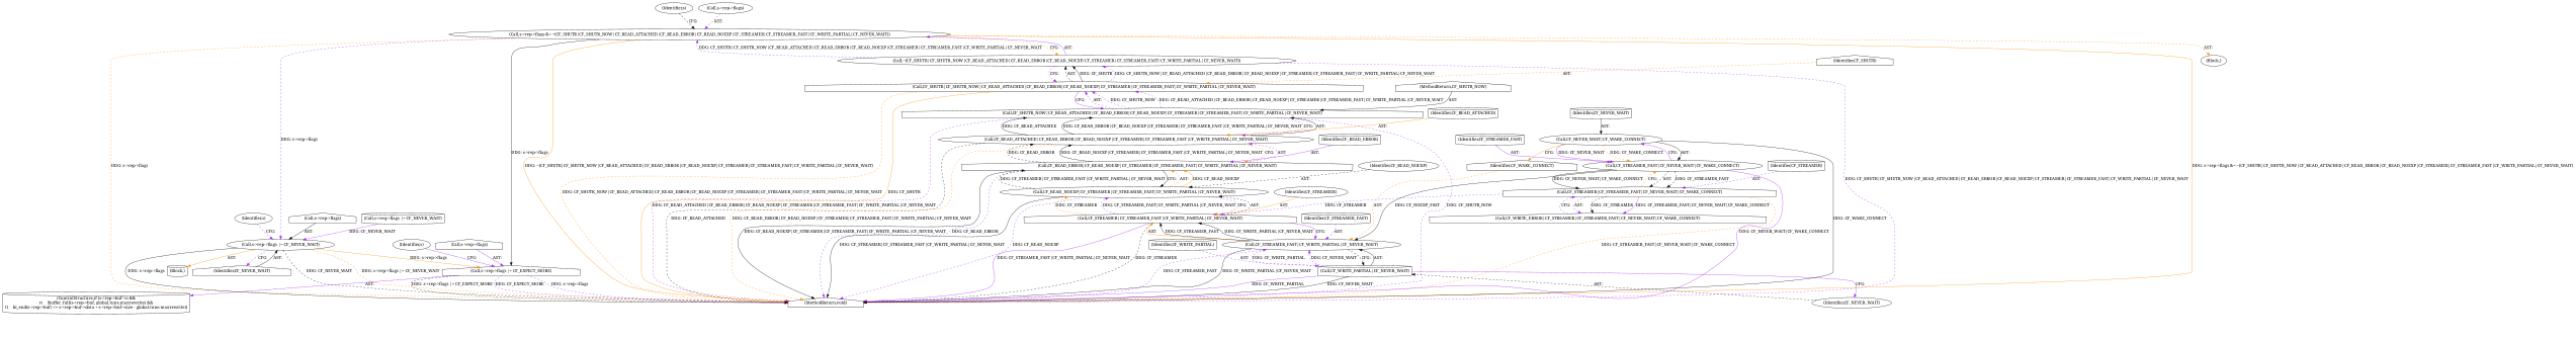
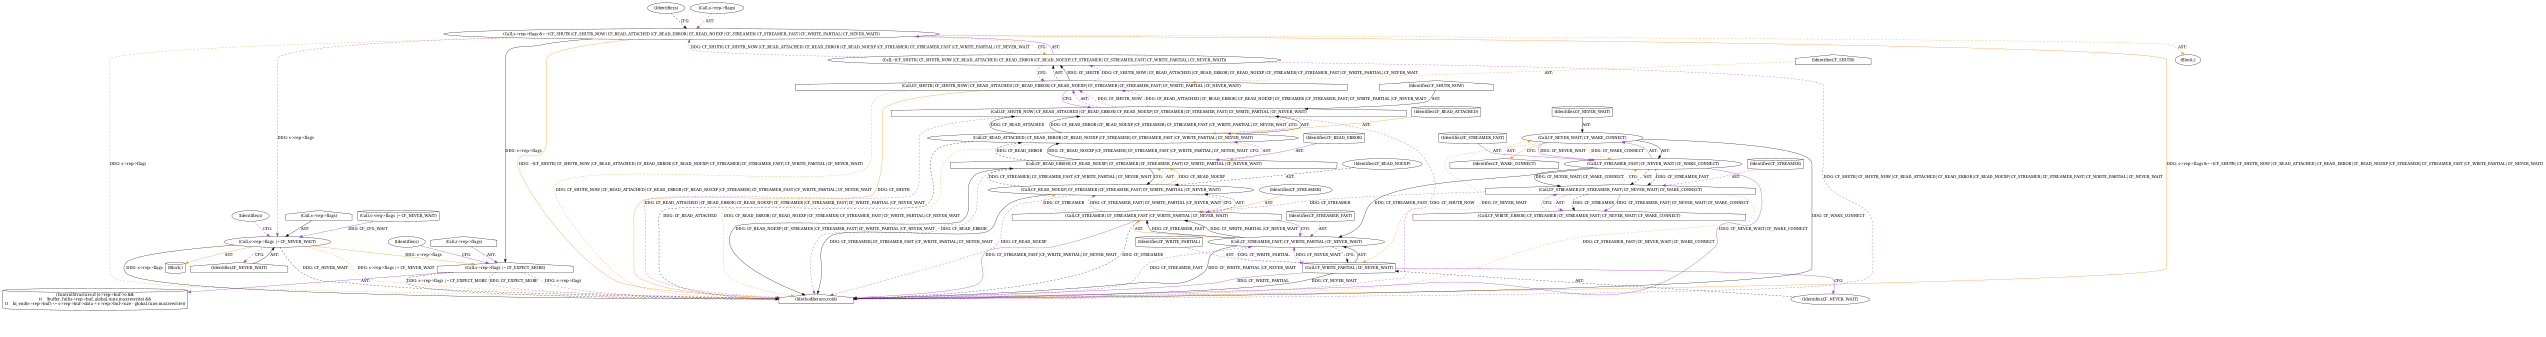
  digraph {
    fontname="Noto Serif"
    node [fontname="Noto Serif" shape=ellipse]
    edge [color=purple fontname="Noto Serif" style=dashed]
    n1 [label="(Call,s->rep->flags &= ~(CF_SHUTR|CF_SHUTR_NOW|CF_READ_ATTACHED|CF_READ_ERROR|CF_READ_NOEXP|CF_STREAMER|CF_STREAMER_FAST|CF_WRITE_PARTIAL|CF_NEVER_WAIT))"]
    n2 [label="(Call,~(CF_SHUTR|CF_SHUTR_NOW|CF_READ_ATTACHED|CF_READ_ERROR|CF_READ_NOEXP|CF_STREAMER|CF_STREAMER_FAST|CF_WRITE_PARTIAL|CF_NEVER_WAIT))"]
    n3 [label="(Call,s->rep->flags |= CF_NEVER_WAIT)"]
    n4 [label="(Call,s->rep->flags |= CF_EXPECT_MORE)" shape=house]
    n5 [label="(MethodReturn,void)" shape=house]
    n6 [label="(Block,)"]
    n7 [label="(Call,CF_SHUTR|CF_SHUTR_NOW|CF_READ_ATTACHED|CF_READ_ERROR|CF_READ_NOEXP|CF_STREAMER|CF_STREAMER_FAST|CF_WRITE_PARTIAL|CF_NEVER_WAIT)" shape=house]
    n8 [label="(Identifier,CF_NEVER_WAIT)" shape=house]
    n9 [label="(Block,)" shape=cylinder]
    n10 [label="(ControlStructure,if (s->rep->buf->o &&\n\t\t    !buffer_full(s->rep->buf, global.tune.maxrewrite) &&\n\t\t    bi_end(s->rep->buf) <= s->rep->buf->data + s->rep->buf->size - global.tune.maxrewrite))" shape=cylinder]
    n11 [label="(Call,CF_SHUTR_NOW|CF_READ_ATTACHED|CF_READ_ERROR|CF_READ_NOEXP|CF_STREAMER|CF_STREAMER_FAST|CF_WRITE_PARTIAL|CF_NEVER_WAIT)" shape=house]
    n12 [label="(Call,CF_READ_ATTACHED|CF_READ_ERROR|CF_READ_NOEXP|CF_STREAMER|CF_STREAMER_FAST|CF_WRITE_PARTIAL|CF_NEVER_WAIT)"]
    n13 [label="(Call,CF_READ_ERROR|CF_READ_NOEXP|CF_STREAMER|CF_STREAMER_FAST|CF_WRITE_PARTIAL|CF_NEVER_WAIT)" shape=house]
    n14 [label="(Call,CF_READ_NOEXP|CF_STREAMER|CF_STREAMER_FAST|CF_WRITE_PARTIAL|CF_NEVER_WAIT)"]
    n15 [label="(Call,CF_STREAMER|CF_STREAMER_FAST|CF_WRITE_PARTIAL|CF_NEVER_WAIT)" shape=house]
    n16 [label="(Call,CF_STREAMER_FAST|CF_WRITE_PARTIAL|CF_NEVER_WAIT)"]
    n17 [label="(Call,CF_WRITE_PARTIAL|CF_NEVER_WAIT)" shape=cylinder]
    n18 [label="(Call,CF_STREAMER|CF_STREAMER_FAST|CF_NEVER_WAIT|CF_WAKE_CONNECT)" shape=house]
    n19 [label="(Call,CF_STREAMER_FAST|CF_NEVER_WAIT|CF_WAKE_CONNECT)"]
    n20 [label="(Call,CF_WRITE_ERROR|CF_STREAMER|CF_STREAMER_FAST|CF_NEVER_WAIT|CF_WAKE_CONNECT)" shape=house]
    n21 [label="(Call,CF_NEVER_WAIT|CF_WAKE_CONNECT)"]
    n22 [label="(Identifier,CF_WAKE_CONNECT)" shape=house]
    n23 [label="(Identifier,CF_NEVER_WAIT)"]
    n24 [label="(Call,s->req->flags |= CF_NEVER_WAIT)" shape=cylinder]
    n25 [label="(Identifier,CF_SHUTR)" shape=house]
    n26 [label="(Identifier,CF_READ_ATTACHED)" shape=cylinder]
    n27 [label="(Identifier,CF_READ_NOEXP)"]
-   n28 [label="(MethodReturn,CF_SHUTR_NOW)" shape=house]
+   n28 [label="(Identifier,CF_SHUTR_NOW)" shape=house]
    n29 [label="(Identifier,CF_STREAMER_FAST)" shape=cylinder]
    n30 [label="(Identifier,CF_WRITE_PARTIAL)" shape=cylinder]
    n31 [label="(Identifier,s)"]
    n32 [label="(Identifier,CF_STREAMER)" shape=cylinder]
    n33 [label="(Identifier,s)"]
    n34 [label="(Call,s->rep->flags)" shape=house]
    n35 [label="(Identifier,CF_NEVER_WAIT)" shape=cylinder]
    n36 [label="(Identifier,CF_READ_ERROR)" shape=cylinder]
    n37 [label="(Identifier,CF_STREAMER)"]
    n38 [label="(Call,s->rep->flags)" shape=house]
    n39 [label="(Identifier,CF_STREAMER_FAST)" shape=cylinder]
    n40 [label="(Call,s->rep->flags)"]
    n41 [label="(Identifier,s)"]
    n1 -> n2 [color=darkorange label="CFG: "]
    n1 -> n3 [label="DDG: s->rep->flags"]
    n1 -> n4 [color=black label="DDG: s->rep->flags" style=solid]
    n1 -> n5 [color=darkorange label="DDG: ~(CF_SHUTR|CF_SHUTR_NOW|CF_READ_ATTACHED|CF_READ_ERROR|CF_READ_NOEXP|CF_STREAMER|CF_STREAMER_FAST|CF_WRITE_PARTIAL|CF_NEVER_WAIT)" style=solid]
    n1 -> n5 [color=darkorange label="DDG: s->rep->flags"]
    n1 -> n5 [color=darkorange label="DDG: s->rep->flags &= ~(CF_SHUTR|CF_SHUTR_NOW|CF_READ_ATTACHED|CF_READ_ERROR|CF_READ_NOEXP|CF_STREAMER|CF_STREAMER_FAST|CF_WRITE_PARTIAL|CF_NEVER_WAIT)" style=solid]
    n1 -> n6 [color=darkorange label="AST: "]
    n2 -> n1 [label="AST: " style=solid]
    n2 -> n1 [label="DDG: CF_SHUTR|CF_SHUTR_NOW|CF_READ_ATTACHED|CF_READ_ERROR|CF_READ_NOEXP|CF_STREAMER|CF_STREAMER_FAST|CF_WRITE_PARTIAL|CF_NEVER_WAIT"]
    n2 -> n5 [label="DDG: CF_SHUTR|CF_SHUTR_NOW|CF_READ_ATTACHED|CF_READ_ERROR|CF_READ_NOEXP|CF_STREAMER|CF_STREAMER_FAST|CF_WRITE_PARTIAL|CF_NEVER_WAIT"]
    n2 -> n7 [label="CFG: "]
    n3 -> n4 [color=darkorange label="DDG: s->rep->flags" style=solid]
    n3 -> n5 [color=black label="DDG: CF_NEVER_WAIT"]
    n3 -> n5 [color=darkorange label="DDG: s->rep->flags |= CF_NEVER_WAIT"]
    n3 -> n5 [color=black label="DDG: s->rep->flags" style=solid]
    n3 -> n8 [label="CFG: "]
    n3 -> n9 [color=darkorange label="AST: " style=solid]
    n4 -> n5 [label="DDG: CF_EXPECT_MORE"]
    n4 -> n5 [label="DDG: s->rep->flags"]
    n4 -> n5 [color=black label="DDG: s->rep->flags |= CF_EXPECT_MORE"]
    n4 -> n10 [label="AST: " style=solid]
    n7 -> n2 [color=black label="AST: "]
    n7 -> n2 [color=black label="DDG: CF_SHUTR" style=solid]
    n7 -> n2 [label="DDG: CF_SHUTR_NOW|CF_READ_ATTACHED|CF_READ_ERROR|CF_READ_NOEXP|CF_STREAMER|CF_STREAMER_FAST|CF_WRITE_PARTIAL|CF_NEVER_WAIT"]
    n7 -> n5 [color=darkorange label="DDG: CF_SHUTR_NOW|CF_READ_ATTACHED|CF_READ_ERROR|CF_READ_NOEXP|CF_STREAMER|CF_STREAMER_FAST|CF_WRITE_PARTIAL|CF_NEVER_WAIT"]
    n7 -> n5 [color=darkorange label="DDG: CF_SHUTR" style=solid]
    n7 -> n11 [label="CFG: " style=solid]
    n8 -> n3 [color=black label="AST: " style=solid]
    n11 -> n5 [label="DDG: CF_READ_ATTACHED|CF_READ_ERROR|CF_READ_NOEXP|CF_STREAMER|CF_STREAMER_FAST|CF_WRITE_PARTIAL|CF_NEVER_WAIT"]
    n11 -> n5 [label="DDG: CF_SHUTR_NOW"]
    n11 -> n7 [label="AST: "]
    n11 -> n7 [label="DDG: CF_SHUTR_NOW"]
    n11 -> n7 [label="DDG: CF_READ_ATTACHED|CF_READ_ERROR|CF_READ_NOEXP|CF_STREAMER|CF_STREAMER_FAST|CF_WRITE_PARTIAL|CF_NEVER_WAIT"]
    n11 -> n12 [label="CFG: "]
    n12 -> n5 [color=black label="DDG: CF_READ_ATTACHED"]
    n12 -> n5 [color=darkorange label="DDG: CF_READ_ERROR|CF_READ_NOEXP|CF_STREAMER|CF_STREAMER_FAST|CF_WRITE_PARTIAL|CF_NEVER_WAIT"]
    n12 -> n11 [color=black label="AST: " style=solid]
    n12 -> n11 [color=black label="DDG: CF_READ_ATTACHED" style=solid]
    n12 -> n11 [color=black label="DDG: CF_READ_ERROR|CF_READ_NOEXP|CF_STREAMER|CF_STREAMER_FAST|CF_WRITE_PARTIAL|CF_NEVER_WAIT" style=solid]
    n12 -> n13 [color=darkorange label="CFG: "]
    n13 -> n5 [color=black label="DDG: CF_READ_NOEXP|CF_STREAMER|CF_STREAMER_FAST|CF_WRITE_PARTIAL|CF_NEVER_WAIT" style=solid]
    n13 -> n5 [label="DDG: CF_READ_ERROR"]
    n13 -> n12 [label="AST: "]
    n13 -> n12 [color=black label="DDG: CF_READ_ERROR"]
    n13 -> n12 [color=black label="DDG: CF_READ_NOEXP|CF_STREAMER|CF_STREAMER_FAST|CF_WRITE_PARTIAL|CF_NEVER_WAIT" style=solid]
    n13 -> n14 [color=black label="CFG: " style=solid]
    n14 -> n5 [label="DDG: CF_READ_NOEXP"]
    n14 -> n5 [color=black label="DDG: CF_STREAMER|CF_STREAMER_FAST|CF_WRITE_PARTIAL|CF_NEVER_WAIT" style=solid]
    n14 -> n13 [color=darkorange label="AST: "]
    n14 -> n13 [color=darkorange label="DDG: CF_READ_NOEXP" style=solid]
    n14 -> n13 [color=black label="DDG: CF_STREAMER|CF_STREAMER_FAST|CF_WRITE_PARTIAL|CF_NEVER_WAIT"]
    n14 -> n15 [label="CFG: "]
    n15 -> n5 [color=black label="DDG: CF_STREAMER"]
    n15 -> n5 [label="DDG: CF_STREAMER_FAST|CF_WRITE_PARTIAL|CF_NEVER_WAIT" style=solid]
    n15 -> n14 [color=black label="AST: "]
    n15 -> n14 [color=darkorange label="DDG: CF_STREAMER"]
    n15 -> n14 [label="DDG: CF_STREAMER_FAST|CF_WRITE_PARTIAL|CF_NEVER_WAIT"]
    n15 -> n16 [label="CFG: " style=solid]
    n16 -> n5 [label="DDG: CF_STREAMER_FAST"]
    n16 -> n5 [color=black label="DDG: CF_WRITE_PARTIAL|CF_NEVER_WAIT" style=solid]
    n16 -> n15 [color=darkorange label="AST: " style=solid]
    n16 -> n15 [color=black label="DDG: CF_STREAMER_FAST" style=solid]
    n16 -> n15 [color=black label="DDG: CF_WRITE_PARTIAL|CF_NEVER_WAIT" style=solid]
    n16 -> n17 [color=black label="CFG: "]
    n17 -> n5 [color=black label="DDG: CF_NEVER_WAIT" style=solid]
    n17 -> n5 [label="DDG: CF_WRITE_PARTIAL" style=solid]
    n17 -> n16 [color=black label="AST: " style=solid]
    n17 -> n16 [label="DDG: CF_WRITE_PARTIAL"]
    n17 -> n16 [label="DDG: CF_NEVER_WAIT"]
    n17 -> n23 [label="CFG: " style=solid]
    n18 -> n5 [color=darkorange label="DDG: CF_STREAMER_FAST|CF_NEVER_WAIT|CF_WAKE_CONNECT"]
    n18 -> n15 [label="DDG: CF_STREAMER"]
    n18 -> n19 [color=darkorange label="CFG: "]
    n18 -> n20 [label="AST: "]
    n18 -> n20 [color=black label="DDG: CF_STREAMER"]
    n18 -> n20 [label="DDG: CF_STREAMER_FAST|CF_NEVER_WAIT|CF_WAKE_CONNECT" style=solid]
    n19 -> n5 [label="DDG: CF_NEVER_WAIT|CF_WAKE_CONNECT" style=solid]
-   n19 -> n16 [color=black label="DDG: CF_NOEXP_FAST" style=solid]
+   n19 -> n16 [color=black label="DDG: CF_STREAMER_FAST" style=solid]
    n19 -> n18 [color=black label="AST: "]
    n19 -> n18 [color=black label="DDG: CF_STREAMER_FAST"]
    n19 -> n18 [color=black label="DDG: CF_NEVER_WAIT|CF_WAKE_CONNECT" style=solid]
-   n19 -> n21 [label="CFG: " style=solid]
+   n19 -> n21 [label="AST: " style=solid]
    n20 -> n18 [label="CFG: "]
    n21 -> n5 [color=black label="DDG: CF_WAKE_CONNECT" style=solid]
+   n21 -> n17 [color=darkorange label="DDG: CF_NEVER_WAIT"]
    n21 -> n19 [color=black label="AST: " style=solid]
    n21 -> n19 [label="DDG: CF_NEVER_WAIT" style=solid]
    n21 -> n19 [color=darkorange label="DDG: CF_WAKE_CONNECT"]
    n21 -> n22 [color=darkorange label="CFG: " style=solid]
-   n22 -> n16 [color=darkorange label="AST: "]
+   n22 -> n21 [color=darkorange label="AST: "]
    n23 -> n17 [color=black label="AST: "]
-   n24 -> n3 [label="DDG: CF_NEVER_WAIT" style=solid]
+   n24 -> n3 [label="DDG: CF_CFG_WAIT" style=solid]
    n25 -> n7 [color=darkorange label="AST: "]
    n26 -> n12 [color=darkorange label="AST: " style=solid]
    n27 -> n14 [color=black label="AST: "]
    n28 -> n11 [color=black label="AST: " style=solid]
    n29 -> n16 [label="AST: "]
    n30 -> n17 [label="AST: "]
    n31 -> n1 [color=black label="CFG: "]
    n32 -> n18 [label="AST: "]
    n33 -> n3 [label="CFG: "]
    n34 -> n4 [label="AST: " style=solid]
    n35 -> n21 [color=black label="AST: " style=solid]
    n36 -> n13 [label="AST: " style=solid]
    n37 -> n15 [color=darkorange label="AST: " style=solid]
    n38 -> n3 [color=black label="AST: " style=solid]
    n39 -> n19 [label="AST: " style=solid]
    n40 -> n1 [label="AST: "]
    n41 -> n4 [label="CFG: " style=solid]
  }
